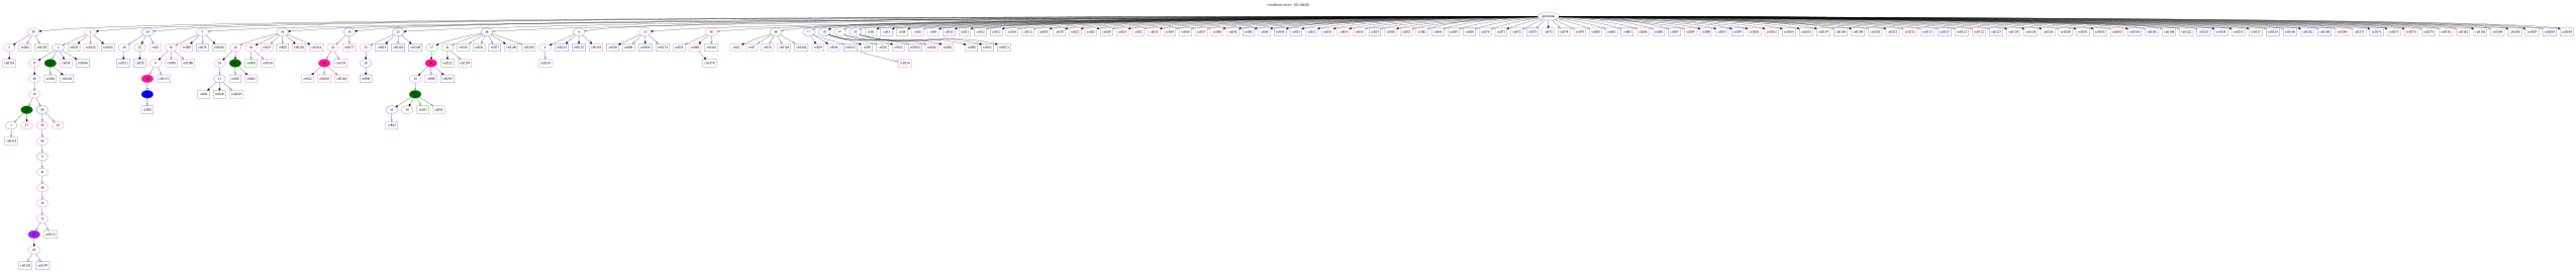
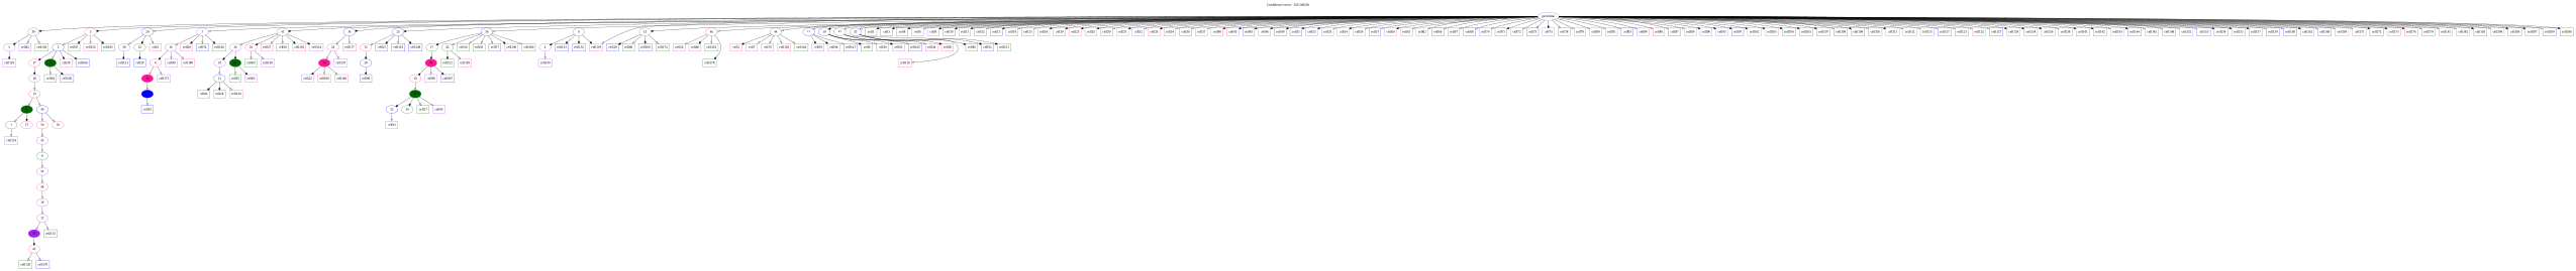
  digraph {
    fontname="Noto Serif"
    label="Confidence score: -353.506203"
    labelloc=t
    node [color=darkgreen fontname="Noto Serif" shape=box]
    edge [arrowhead=onormal fontname="Noto Serif"]
    n1 [color=purple label=39 shape=""]
    n2 [color=purple label=3 shape=""]
    cell42 [color=purple]
    cell158
    cell135 [color=purple]
    n6 [label=2 style=filled shape=""]
    n7 [label=1 shape=""]
    n8 [color=deeppink label=27 shape=""]
    cell124 [color=purple]
    n10 [color=purple label=37 style=filled shape=""]
    n11 [color=deeppink label=45 shape=""]
    cell120
    cell170 [color=blue]
    n14 [color=purple label=12 shape=""]
    cell131
    n16 [color=purple label=18 shape=""]
    n17 [color=deeppink label=49 shape=""]
    n18 [color=purple label=31 shape=""]
    n19 [label=9 shape=""]
    n20 [color=purple label=43 shape=""]
    n21 [color=deeppink label=30 shape=""]
    n22 [color=blue label=40 shape=""]
    n23 [color=deeppink label=20 shape=""]
    n24 [color=deeppink label=23 shape=""]
    n25 [color=purple label=48 shape=""]
    n26 [color=deeppink label=37 shape=""]
    n27 [color=blue label=2 shape=""]
    n28 [label=5 style=filled shape=""]
    cell39 [color=deeppink]
    cell166 [color=blue]
    cell64
    cell126 [color=blue]
    n33 [color=deeppink label=5 shape=""]
    cell47
    cell156 [color=deeppink]
    cell185
    n37 [color=blue label=29 shape=""]
    n38 [color=purple label=38 shape=""]
    n39 [label=22 shape=""]
    cell2 [color=deeppink]
    cell121 [color=blue]
    cell29 [color=blue]
    n43 [color=deeppink label=16 style=filled shape=""]
    n44 [color=blue label=7 style=filled shape=""]
    cell91 [color=blue]
    n46 [color=deeppink label=6 shape=""]
    cell173 [color=purple]
    n48 [color=purple label=16 shape=""]
    cell99 [color=purple]
    cell188 [color=deeppink]
    n51 [color=purple label=7 shape=""]
    cell38 [color=deeppink]
    cell74 [color=blue]
    cell146
    n55 [color=purple label=33 shape=""]
    n56 [color=blue label=21 shape=""]
    cell21
    cell28
    cell150 [color=deeppink]
    n60 [color=purple label=26 shape=""]
    n61 [label=41 style=filled shape=""]
    cell55
    cell82 [color=purple]
    n64 [label=41 shape=""]
    n65 [color=deeppink label=50 shape=""]
    cell27 [color=deeppink]
    cell58
    cell101 [color=deeppink]
    cell114 [color=purple]
    cell69
    cell165 [color=purple]
    n72 [color=deeppink label=24 shape=""]
    n73 [color=deeppink label=14 style=filled shape=""]
    cell137 [color=purple]
    cell22 [color=purple]
    n76 [color=deeppink label=cell818]
    cell140 [color=deeppink]
    n78 [color=blue label=14 shape=""]
    cell177 [color=deeppink]
    n80 [color=deeppink label=15 shape=""]
    n81 [color=blue label=28 shape=""]
    cell96 [color=blue]
    n83 [color=blue label=25 shape=""]
    cell63 [color=blue]
    cell133 [color=blue]
    cell149 [color=blue]
    n87 [label=17 style=filled shape=""]
    n88 [color=blue label=32 shape=""]
    n89 [label=34 shape=""]
    cell17
    cell93 [color=purple]
    cell41 [color=purple]
    n93 [color=deeppink label=10 shape=""]
    n94 [color=deeppink label=36 style=filled shape=""]
    cell98 [color=purple]
    n96 [color=blue label=cell967]
    n97 [label=17 shape=""]
    n98 [color=blue label=36 shape=""]
    n99 [label=42 shape=""]
    cell16
    cell35
    cell77 [color=blue]
    cell106 [color=purple]
    cell180
    cell122
    cell139 [color=deeppink]
    n107 [label=8 shape=""]
    n108 [color=purple label=4 shape=""]
    cell113 [color=blue]
    cell119 [color=deeppink]
    cell132 [color=blue]
    cell130 [color=purple]
    n113 [color=purple label=germline shape=""]
    n114 [color=purple label=13 shape=""]
    n115 [color=deeppink label=46 shape=""]
    n116 [label=44 shape=""]
    n117 [color=blue label=11 shape=""]
    n118 [color=blue label=19 shape=""]
    n119 [label=47 shape=""]
    n120 [color=blue label=35 shape=""]
    cell1
    cell3 [color=blue]
    cell4
    cell6 [color=purple]
    cell8 [color=purple]
    cell10 [color=blue]
    cell11 [color=purple]
    cell12
    cell13 [color=blue]
    cell14
    cell15
    cell18 [color=purple]
    cell19
    cell23 [color=deeppink]
    cell25 [color=purple]
    cell30
    cell31 [color=deeppink]
    cell32 [color=purple]
    cell33 [color=deeppink]
    cell34 [color=purple]
-   cell36
+   cell36 [color=blue]
    cell37 [color=deeppink]
    cell40 [color=deeppink]
    cell43 [color=deeppink]
    cell45 [color=blue]
    cell46 [color=purple]
    cell49 [color=blue]
    cell51 [color=blue]
    cell52 [color=purple]
    cell53 [color=purple]
    cell54 [color=deeppink]
    cell56 [color=deeppink]
    cell57 [color=blue]
    cell60 [color=deeppink]
    cell61 [color=purple]
    cell62 [color=deeppink]
    cell66 [color=blue]
    cell67
    cell68 [color=blue]
    cell70 [color=purple]
    cell71
    cell72 [color=purple]
    cell73 [color=blue]
    cell75 [color=purple]
    cell78
    cell79 [color=deeppink]
    cell80 [color=purple]
    cell81 [color=purple]
    cell83 [color=blue]
    cell84 [color=deeppink]
    cell86 [color=purple]
    cell87 [color=blue]
    cell89 [color=deeppink]
    cell90 [color=purple]
    cell95 [color=purple]
    cell97 [color=blue]
    cell102 [color=deeppink]
    cell103 [color=deeppink]
    cell104
    cell105
    cell107
    cell108 [color=blue]
    cell109
    cell110
    cell111 [color=purple]
    cell112 [color=deeppink]
    cell115 [color=purple]
    cell117 [color=blue]
    cell123
    cell125 [color=deeppink]
    cell127 [color=blue]
    cell129 [color=deeppink]
    cell134
    cell136 [color=purple]
    cell138
    cell141
    cell142
    cell143 [color=deeppink]
    cell144 [color=blue]
    cell145 [color=purple]
    cell148
    cell152 [color=purple]
    cell153 [color=blue]
    cell154 [color=blue]
    cell155
    cell157
    cell159 [color=blue]
    cell160 [color=blue]
    cell162 [color=purple]
    cell168 [color=blue]
    cell169 [color=deeppink]
    cell171 [color=purple]
    cell172 [color=blue]
    cell175 [color=purple]
    cell176 [color=deeppink]
    cell179
    cell181 [color=deeppink]
    cell182 [color=deeppink]
    cell183
    cell184 [color=purple]
    cell186
    cell187
    cell189 [color=blue]
    cell190
    cell20 [color=blue]
    cell88
    cell100 [color=blue]
    cell174
    cell24 [color=purple]
    cell48 [color=deeppink]
    cell161
    cell178
    cell5 [color=deeppink]
    cell7 [color=purple]
    cell76 [color=purple]
    cell128 [color=deeppink]
    cell164
    cell59 [color=purple]
    cell94 [color=purple]
    cell147 [color=blue]
    cell9
    cell26
    cell65 [color=purple]
    cell163 [color=blue]
    cell44 [color=deeppink]
    cell50 [color=deeppink]
    cell116 [color=deeppink]
    cell85
    cell92 [color=blue]
    cell151
    n1 -> n2 [arrowhead=diamond]
    n1 -> cell42
    n1 -> cell158
    n2 -> cell135 [arrowhead=diamond]
    n6 -> n7
    n6 -> n8 [arrowhead=diamond]
    n7 -> cell124
    n10 -> n11 [arrowhead=diamond]
    n11 -> cell120
    n11 -> cell170
    n14 -> n10
    n14 -> cell131
    n16 -> n14
    n17 -> n16
    n18 -> n17
    n19 -> n18
    n20 -> n19
    n21 -> n20
    n22 -> n21
    n22 -> n23
    n24 -> n6
    n24 -> n22
    n25 -> n24
    n26 -> n25 [arrowhead=diamond]
    n27 -> n26 [arrowhead=diamond]
    n27 -> n28
    n27 -> cell39 [arrowhead=diamond]
    n27 -> cell166 [arrowhead=diamond]
    n28 -> cell64
    n28 -> cell126 [arrowhead=diamond]
    n33 -> n27
    n33 -> cell47 [arrowhead=diamond]
    n33 -> cell156
    n33 -> cell185 [arrowhead=diamond]
    n37 -> n38
    n37 -> n39 [arrowhead=diamond]
    n37 -> cell2
    n38 -> cell121 [arrowhead=diamond]
    n39 -> cell29 [arrowhead=diamond]
    n43 -> n44
    n44 -> cell91
    n46 -> n43
    n46 -> cell173
    n48 -> n46 [arrowhead=diamond]
    n48 -> cell99
    n48 -> cell188
    n51 -> n48
    n51 -> cell38 [arrowhead=diamond]
    n51 -> cell74
    n51 -> cell146 [arrowhead=diamond]
    n55 -> n56
    n56 -> cell21 [arrowhead=diamond]
    n56 -> cell28 [arrowhead=diamond]
    n56 -> cell150
    n60 -> n55 [arrowhead=diamond]
    n60 -> n61 [arrowhead=diamond]
    n61 -> cell55
    n61 -> cell82 [arrowhead=diamond]
    n64 -> n60
    n64 -> n65 [arrowhead=diamond]
    n64 -> cell27
    n64 -> cell58
    n64 -> cell101 [arrowhead=diamond]
    n64 -> cell114 [arrowhead=diamond]
    n65 -> cell69
    n65 -> cell165
    n72 -> n73
    n72 -> cell137
    n73 -> cell22 [arrowhead=diamond]
    n73 -> n76
    n73 -> cell140
    n78 -> n72
    n78 -> cell177
    n80 -> n81 [arrowhead=diamond]
    n81 -> cell96 [arrowhead=diamond]
    n83 -> n80
    n83 -> cell63 [arrowhead=diamond]
    n83 -> cell133
    n83 -> cell149 [arrowhead=diamond]
    n87 -> n88 [arrowhead=diamond]
    n87 -> n89 [arrowhead=diamond]
    n87 -> cell17
    n87 -> cell93
    n88 -> cell41
    n93 -> n87
    n94 -> n93 [arrowhead=diamond]
    n94 -> cell98
    n94 -> n96 [arrowhead=diamond]
    n97 -> n94 [arrowhead=diamond]
    n98 -> n97 [arrowhead=diamond]
    n98 -> n99
    n98 -> cell16
    n98 -> cell35
    n98 -> cell77
    n98 -> cell106 [arrowhead=diamond]
    n98 -> cell180
    n99 -> cell122 [arrowhead=diamond]
    n99 -> cell139
    n107 -> n108 [arrowhead=diamond]
    n107 -> cell113 [arrowhead=diamond]
    n107 -> cell119 [arrowhead=diamond]
    n107 -> cell132 [arrowhead=diamond]
    n108 -> cell130
    n113 -> n1 [arrowhead=diamond]
    n113 -> n33 [arrowhead=diamond]
    n113 -> n37
    n113 -> n51
    n113 -> n64 [arrowhead=diamond]
    n113 -> n78 [arrowhead=diamond]
    n113 -> n83 [arrowhead=diamond]
    n113 -> n98
-   n113 -> n107
+   n113 -> cell119
    n113 -> n114 [arrowhead=diamond]
    n113 -> n115
    n113 -> n116
    n113 -> n117
    n113 -> n118 [arrowhead=diamond]
    n113 -> n119
    n113 -> n120
    n113 -> cell1 [arrowhead=diamond]
    n113 -> cell3 [arrowhead=diamond]
    n113 -> cell4 [arrowhead=diamond]
    n113 -> cell6
    n113 -> cell8 [arrowhead=diamond]
    n113 -> cell10 [arrowhead=diamond]
    n113 -> cell11 [arrowhead=diamond]
    n113 -> cell12
    n113 -> cell13 [arrowhead=diamond]
    n113 -> cell14
    n113 -> cell15
    n113 -> cell18 [arrowhead=diamond]
    n113 -> cell19 [arrowhead=diamond]
    n113 -> cell23 [arrowhead=diamond]
    n113 -> cell25 [arrowhead=diamond]
    n113 -> cell30
    n113 -> cell31 [arrowhead=diamond]
    n113 -> cell32
    n113 -> cell33 [arrowhead=diamond]
    n113 -> cell34
    n113 -> cell36
    n113 -> cell37
    n113 -> cell40 [arrowhead=diamond]
    n113 -> cell43 [arrowhead=diamond]
    n113 -> cell45 [arrowhead=diamond]
    n113 -> cell46 [arrowhead=diamond]
    n113 -> cell49 [arrowhead=diamond]
    n113 -> cell51 [arrowhead=diamond]
    n113 -> cell52 [arrowhead=diamond]
-   n113 -> cell53 [arrowhead=diamond]
+   n113 -> cell53
    n113 -> cell54 [arrowhead=diamond]
    n113 -> cell56
    n113 -> cell57
    n113 -> cell60 [arrowhead=diamond]
    n113 -> cell61
    n113 -> cell62
    n113 -> cell66
    n113 -> cell67
    n113 -> cell68
    n113 -> cell70
    n113 -> cell71 [arrowhead=diamond]
    n113 -> cell72
    n113 -> cell73
    n113 -> cell75 [arrowhead=diamond]
    n113 -> cell78
    n113 -> cell79
    n113 -> cell80
    n113 -> cell81
    n113 -> cell83
    n113 -> cell84
    n113 -> cell86
    n113 -> cell87
    n113 -> cell89
    n113 -> cell90 [arrowhead=diamond]
    n113 -> cell95 [arrowhead=diamond]
    n113 -> cell97 [arrowhead=diamond]
    n113 -> cell102 [arrowhead=diamond]
    n113 -> cell103 [arrowhead=diamond]
    n113 -> cell104 [arrowhead=diamond]
    n113 -> cell105 [arrowhead=diamond]
    n113 -> cell107 [arrowhead=diamond]
    n113 -> cell108
    n113 -> cell109 [arrowhead=diamond]
    n113 -> cell110
    n113 -> cell111 [arrowhead=diamond]
    n113 -> cell112
    n113 -> cell115
    n113 -> cell117
    n113 -> cell123
    n113 -> cell125
    n113 -> cell127
    n113 -> cell129 [arrowhead=diamond]
    n113 -> cell134 [arrowhead=diamond]
    n113 -> cell136 [arrowhead=diamond]
    n113 -> cell138
    n113 -> cell141 [arrowhead=diamond]
    n113 -> cell142 [arrowhead=diamond]
    n113 -> cell143
    n113 -> cell144 [arrowhead=diamond]
    n113 -> cell145
    n113 -> cell148
    n113 -> cell152
    n113 -> cell153
    n113 -> cell154 [arrowhead=diamond]
    n113 -> cell155 [arrowhead=diamond]
    n113 -> cell157 [arrowhead=diamond]
    n113 -> cell159
    n113 -> cell160
    n113 -> cell162 [arrowhead=diamond]
    n113 -> cell168
    n113 -> cell169
    n113 -> cell171
    n113 -> cell172 [arrowhead=diamond]
    n113 -> cell175 [arrowhead=diamond]
    n113 -> cell176 [arrowhead=diamond]
    n113 -> cell179
    n113 -> cell181
    n113 -> cell182
    n113 -> cell183 [arrowhead=diamond]
    n113 -> cell184
    n113 -> cell186 [arrowhead=diamond]
    n113 -> cell187 [arrowhead=diamond]
    n113 -> cell189
    n113 -> cell190 [arrowhead=diamond]
    n114 -> cell20 [arrowhead=diamond]
    n114 -> cell88
    n114 -> cell100 [arrowhead=diamond]
    n114 -> cell174
    n115 -> cell24
    n115 -> cell48 [arrowhead=diamond]
    n115 -> cell161
-   cell48 -> cell178 [arrowhead=diamond]
+   n115 -> cell178 [arrowhead=diamond]
    n116 -> cell5 [arrowhead=diamond]
    n116 -> cell7
    n116 -> cell76
    n116 -> cell128
    n116 -> cell164
    n117 -> cell59 [arrowhead=diamond]
    n117 -> cell94 [arrowhead=diamond]
    n117 -> cell147
    n118 -> cell9 [arrowhead=diamond]
    n118 -> cell26
    n118 -> cell65 [arrowhead=diamond]
    n118 -> cell163
    n119 -> cell44
    n119 -> cell50 [arrowhead=diamond]
-   cell147 -> cell116
+   n119 -> cell116
    n120 -> cell85 [arrowhead=diamond]
    n120 -> cell92 [arrowhead=diamond]
    n120 -> cell151 [arrowhead=diamond]
  }
